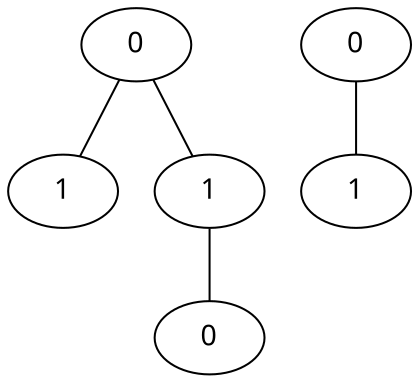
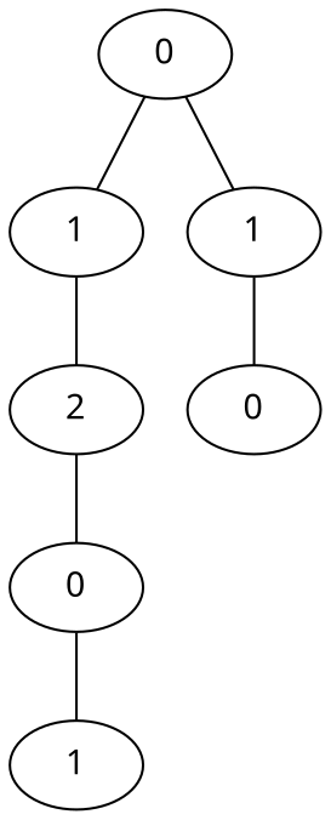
  graph {
    fontname="Noto Sans"
    node [fontname="Noto Sans"]
    edge [fontname="Noto Sans"]
    n1 [label=0]
    n2 [label=1]
    n3 [label=1]
+   n4 [label=2]
    n5 [label=0]
    n6 [label=1]
    n7 [label=0]
    n1 -- n2
    n1 -- n3
+   n2 -- n4
    n3 -- n7
+   n4 -- n5
    n5 -- n6
  }
